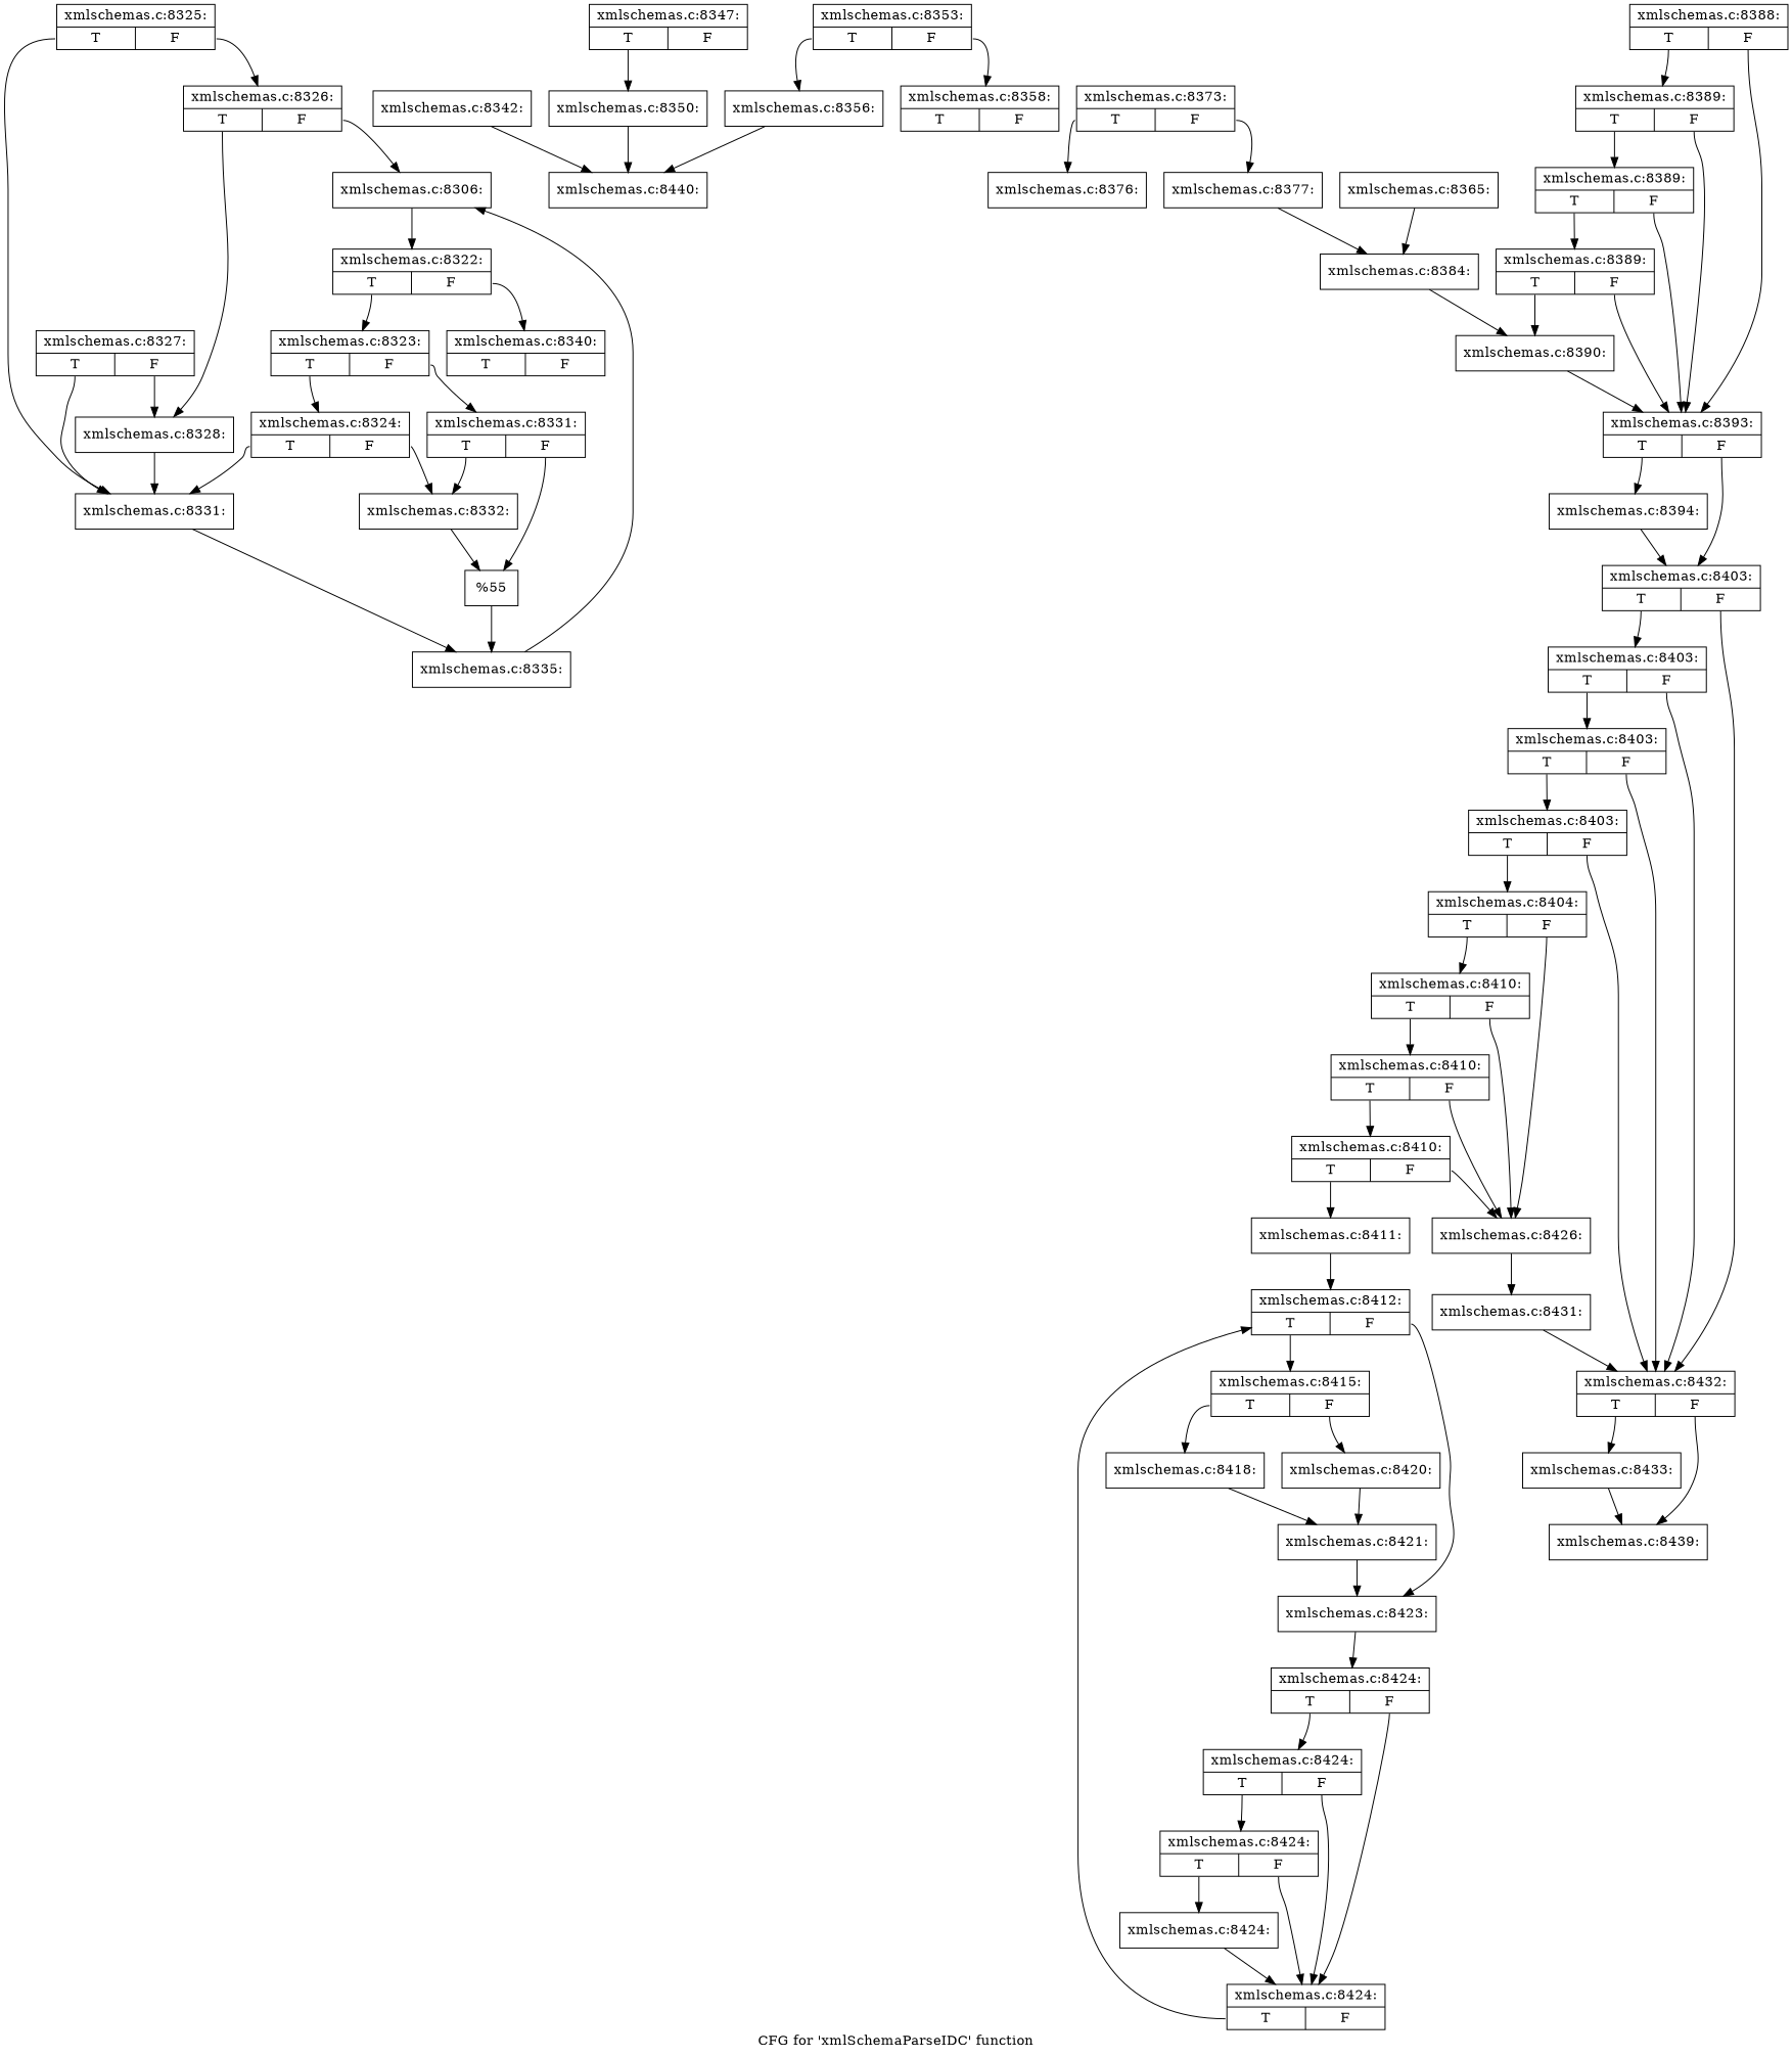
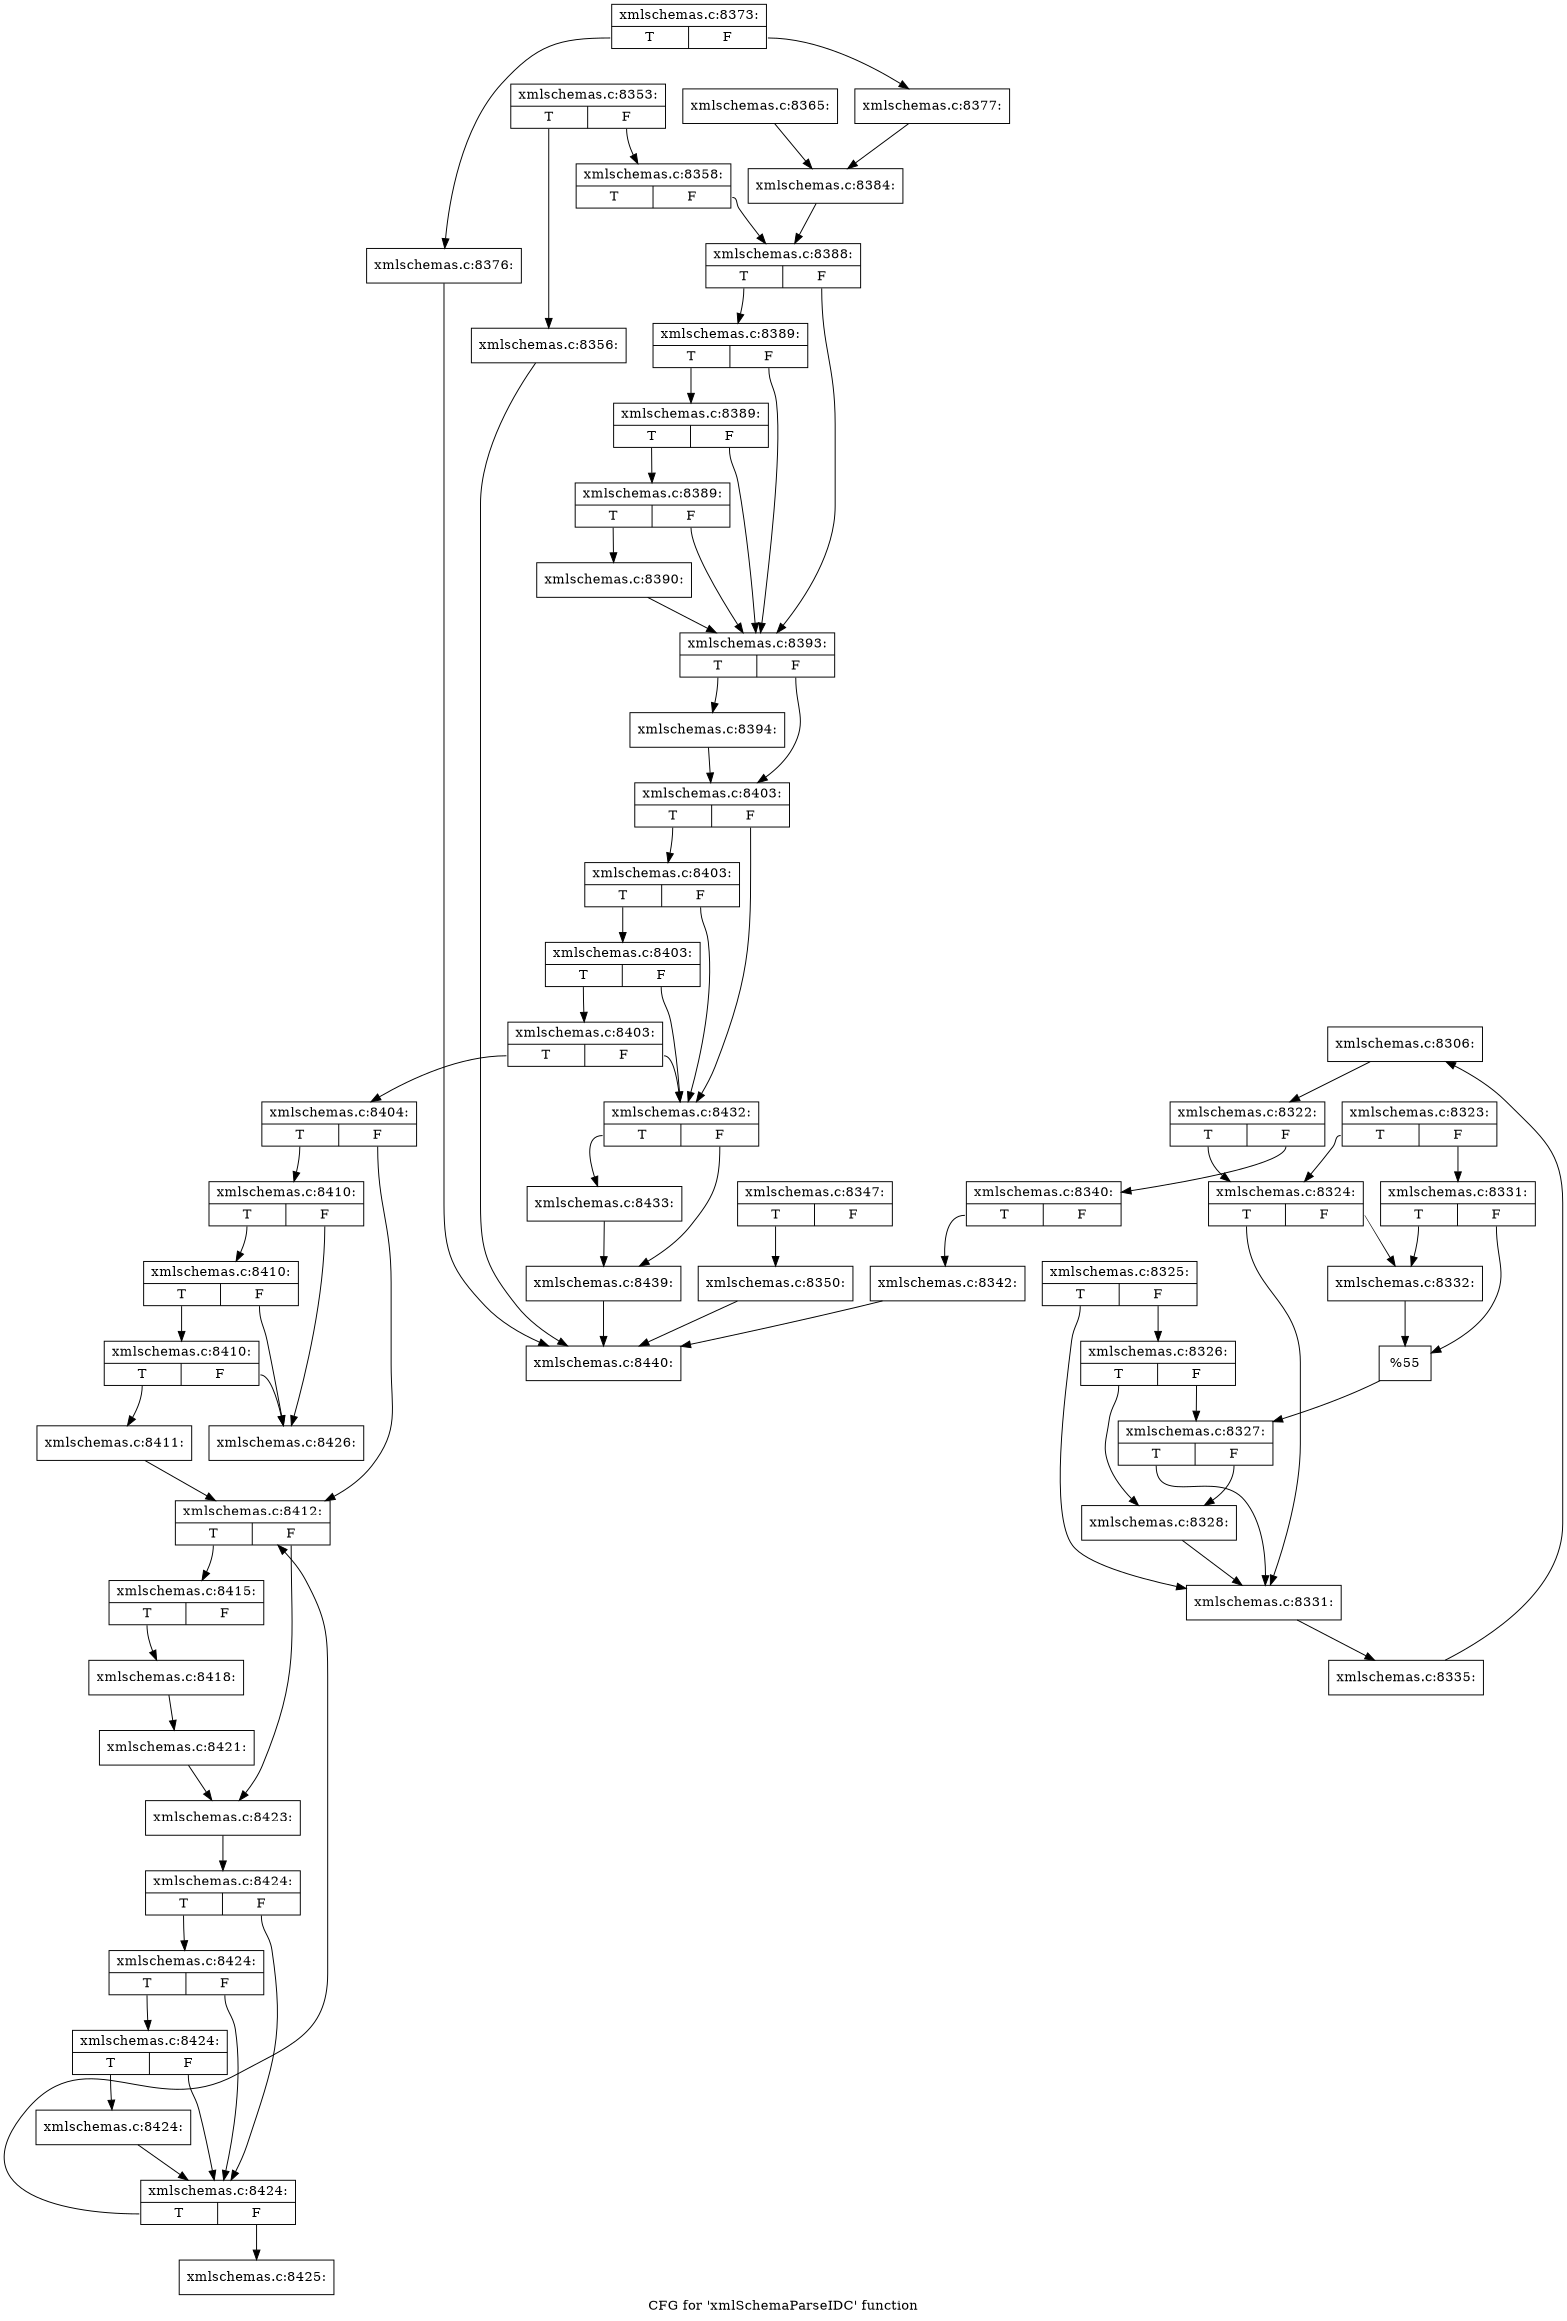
  digraph {
    label="CFG for 'xmlSchemaParseIDC' function"
    node [shape=record]
    edge [tailport=s0]
    n1 [label="{xmlschemas.c:8306:}"]
    n2 [label="{xmlschemas.c:8322:|{<s0>T|<s1>F}}"]
    n3 [label="{xmlschemas.c:8323:|{<s0>T|<s1>F}}"]
    n4 [label="{xmlschemas.c:8340:|{<s0>T|<s1>F}}"]
    n5 [label="{xmlschemas.c:8324:|{<s0>T|<s1>F}}"]
    n6 [label="{xmlschemas.c:8331:|{<s0>T|<s1>F}}"]
    n7 [label="{xmlschemas.c:8342:}"]
    n8 [label="{xmlschemas.c:8331:}"]
    n9 [label="{xmlschemas.c:8332:}"]
    n10 [label="{%55}"]
    n11 [label="{xmlschemas.c:8440:}"]
    n12 [label="{xmlschemas.c:8347:|{<s0>T|<s1>F}}"]
    n13 [label="{xmlschemas.c:8350:}"]
    n14 [label="{xmlschemas.c:8335:}"]
    n15 [label="{xmlschemas.c:8325:|{<s0>T|<s1>F}}"]
    n16 [label="{xmlschemas.c:8326:|{<s0>T|<s1>F}}"]
    n17 [label="{xmlschemas.c:8328:}"]
    n18 [label="{xmlschemas.c:8327:|{<s0>T|<s1>F}}"]
    n19 [label="{xmlschemas.c:8353:|{<s0>T|<s1>F}}"]
    n20 [label="{xmlschemas.c:8356:}"]
    n21 [label="{xmlschemas.c:8358:|{<s0>T|<s1>F}}"]
    n22 [label="{xmlschemas.c:8388:|{<s0>T|<s1>F}}"]
    n23 [label="{xmlschemas.c:8389:|{<s0>T|<s1>F}}"]
    n24 [label="{xmlschemas.c:8393:|{<s0>T|<s1>F}}"]
    n25 [label="{xmlschemas.c:8365:}"]
    n26 [label="{xmlschemas.c:8384:}"]
    n27 [label="{xmlschemas.c:8373:|{<s0>T|<s1>F}}"]
    n28 [label="{xmlschemas.c:8376:}"]
    n29 [label="{xmlschemas.c:8377:}"]
    n30 [label="{xmlschemas.c:8389:|{<s0>T|<s1>F}}"]
    n31 [label="{xmlschemas.c:8394:}"]
    n32 [label="{xmlschemas.c:8403:|{<s0>T|<s1>F}}"]
    n33 [label="{xmlschemas.c:8389:|{<s0>T|<s1>F}}"]
    n34 [label="{xmlschemas.c:8403:|{<s0>T|<s1>F}}"]
    n35 [label="{xmlschemas.c:8432:|{<s0>T|<s1>F}}"]
    n36 [label="{xmlschemas.c:8390:}"]
    n37 [label="{xmlschemas.c:8403:|{<s0>T|<s1>F}}"]
    n38 [label="{xmlschemas.c:8433:}"]
    n39 [label="{xmlschemas.c:8439:}"]
    n40 [label="{xmlschemas.c:8403:|{<s0>T|<s1>F}}"]
    n41 [label="{xmlschemas.c:8404:|{<s0>T|<s1>F}}"]
    n42 [label="{xmlschemas.c:8410:|{<s0>T|<s1>F}}"]
    n43 [label="{xmlschemas.c:8426:}"]
    n44 [label="{xmlschemas.c:8410:|{<s0>T|<s1>F}}"]
-   n45 [label="{xmlschemas.c:8431:}"]
    n46 [label="{xmlschemas.c:8410:|{<s0>T|<s1>F}}"]
    n47 [label="{xmlschemas.c:8411:}"]
    n48 [label="{xmlschemas.c:8412:|{<s0>T|<s1>F}}"]
    n49 [label="{xmlschemas.c:8415:|{<s0>T|<s1>F}}"]
    n50 [label="{xmlschemas.c:8423:}"]
    n51 [label="{xmlschemas.c:8418:}"]
-   n52 [label="{xmlschemas.c:8420:}"]
    n53 [label="{xmlschemas.c:8424:|{<s0>T|<s1>F}}"]
    n54 [label="{xmlschemas.c:8421:}"]
    n55 [label="{xmlschemas.c:8424:|{<s0>T|<s1>F}}"]
    n56 [label="{xmlschemas.c:8424:|{<s0>T|<s1>F}}"]
    n57 [label="{xmlschemas.c:8424:|{<s0>T|<s1>F}}"]
+   n58 [label="{xmlschemas.c:8425:}"]
    n59 [label="{xmlschemas.c:8424:}"]
    n1 -> n2
-   n2 -> n3
+   n2 -> n5
    n2 -> n4 [tailport=s1]
    n3 -> n5
    n3 -> n6 [tailport=s1]
+   n4 -> n7
    n5 -> n8
    n5 -> n9 [tailport=s1]
    n6 -> n9
    n6 -> n10 [tailport=s1]
    n7 -> n11
    n8 -> n14
    n9 -> n10
-   n10 -> n14
+   n10 -> n18
    n12 -> n13
    n13 -> n11
    n14 -> n1
    n15 -> n8
    n15 -> n16 [tailport=s1]
    n16 -> n17
-   n16 -> n1 [tailport=s1]
+   n16 -> n18 [tailport=s1]
    n17 -> n8
    n18 -> n8
    n18 -> n17 [tailport=s1]
    n19 -> n20
    n19 -> n21 [tailport=s1]
    n20 -> n11
+   n21 -> n22 [tailport=s1]
    n22 -> n23
    n22 -> n24 [tailport=s1]
    n23 -> n24 [tailport=s1]
    n23 -> n30
    n24 -> n31
    n24 -> n32 [tailport=s1]
    n25 -> n26
-   n26 -> n36
+   n26 -> n22
    n27 -> n28
    n27 -> n29 [tailport=s1]
+   n28 -> n11
    n29 -> n26
    n30 -> n24 [tailport=s1]
    n30 -> n33
    n31 -> n32
    n32 -> n34
    n32 -> n35 [tailport=s1]
    n33 -> n24 [tailport=s1]
    n33 -> n36
    n34 -> n35 [tailport=s1]
    n34 -> n37
    n35 -> n38
    n35 -> n39 [tailport=s1]
    n36 -> n24
    n37 -> n35 [tailport=s1]
    n37 -> n40
    n38 -> n39
+   n39 -> n11
    n40 -> n35 [tailport=s1]
    n40 -> n41
    n41 -> n42
-   n41 -> n43 [tailport=s1]
+   n41 -> n48 [tailport=s1]
    n42 -> n43 [tailport=s1]
    n42 -> n44
-   n43 -> n45
    n44 -> n43 [tailport=s1]
    n44 -> n46
-   n45 -> n35
    n46 -> n43 [tailport=s1]
    n46 -> n47
    n47 -> n48
    n48 -> n49
    n48 -> n50 [tailport=s1]
    n49 -> n51
-   n49 -> n52 [tailport=s1]
    n50 -> n53
    n51 -> n54
-   n52 -> n54
    n53 -> n55
    n53 -> n56 [tailport=s1]
    n54 -> n50
    n55 -> n56 [tailport=s1]
    n55 -> n57
    n56 -> n48
+   n56 -> n58 [tailport=s1]
    n57 -> n56 [tailport=s1]
    n57 -> n59
    n59 -> n56
  }
